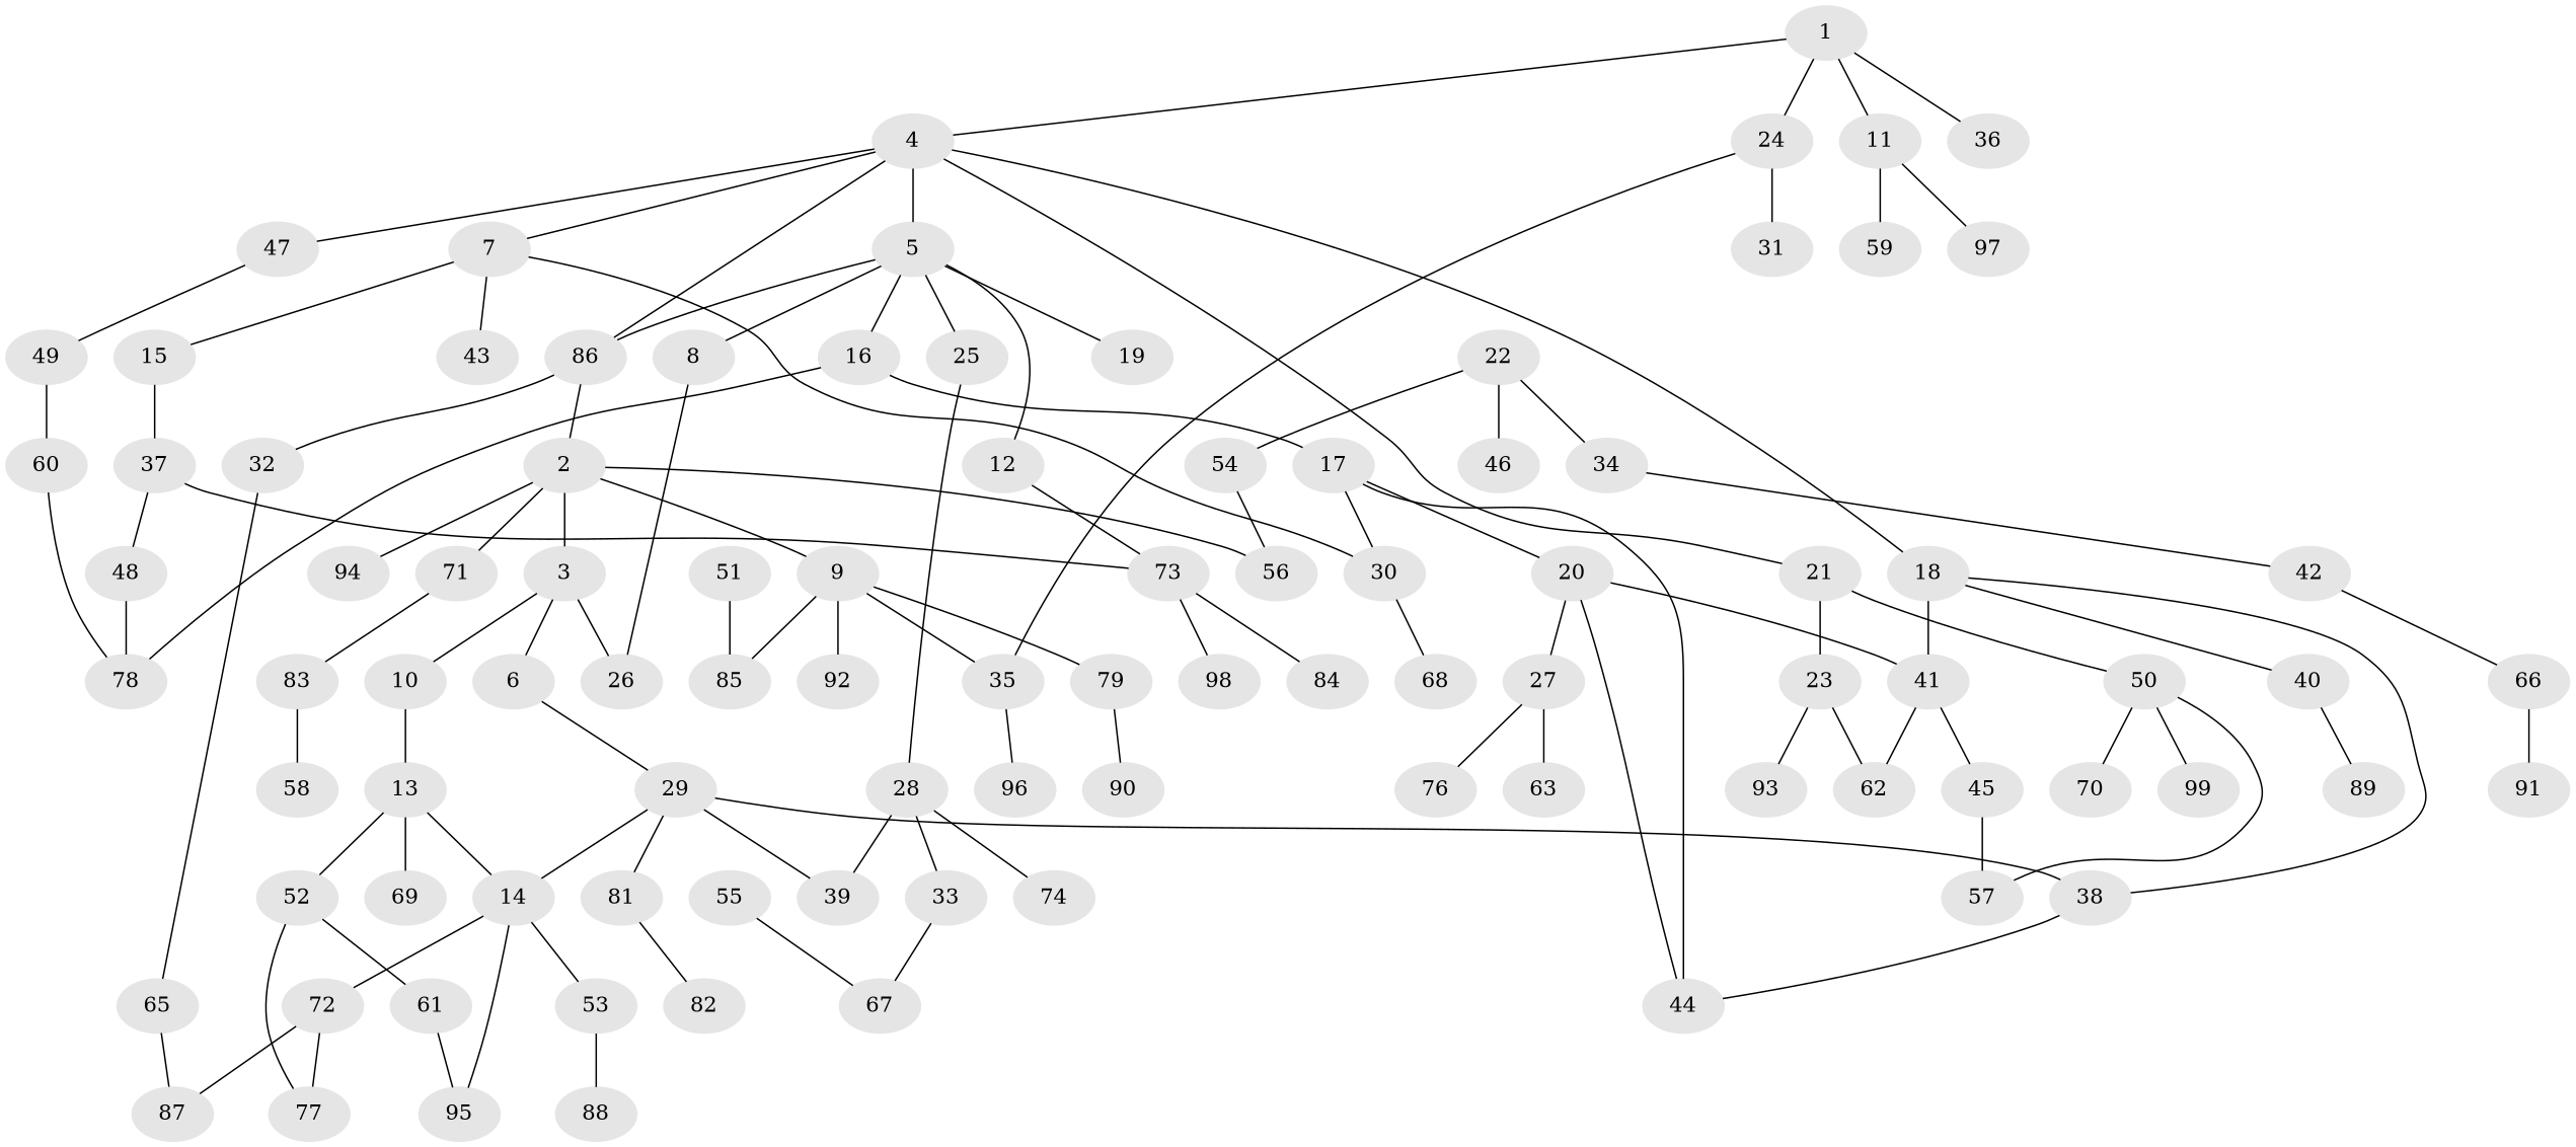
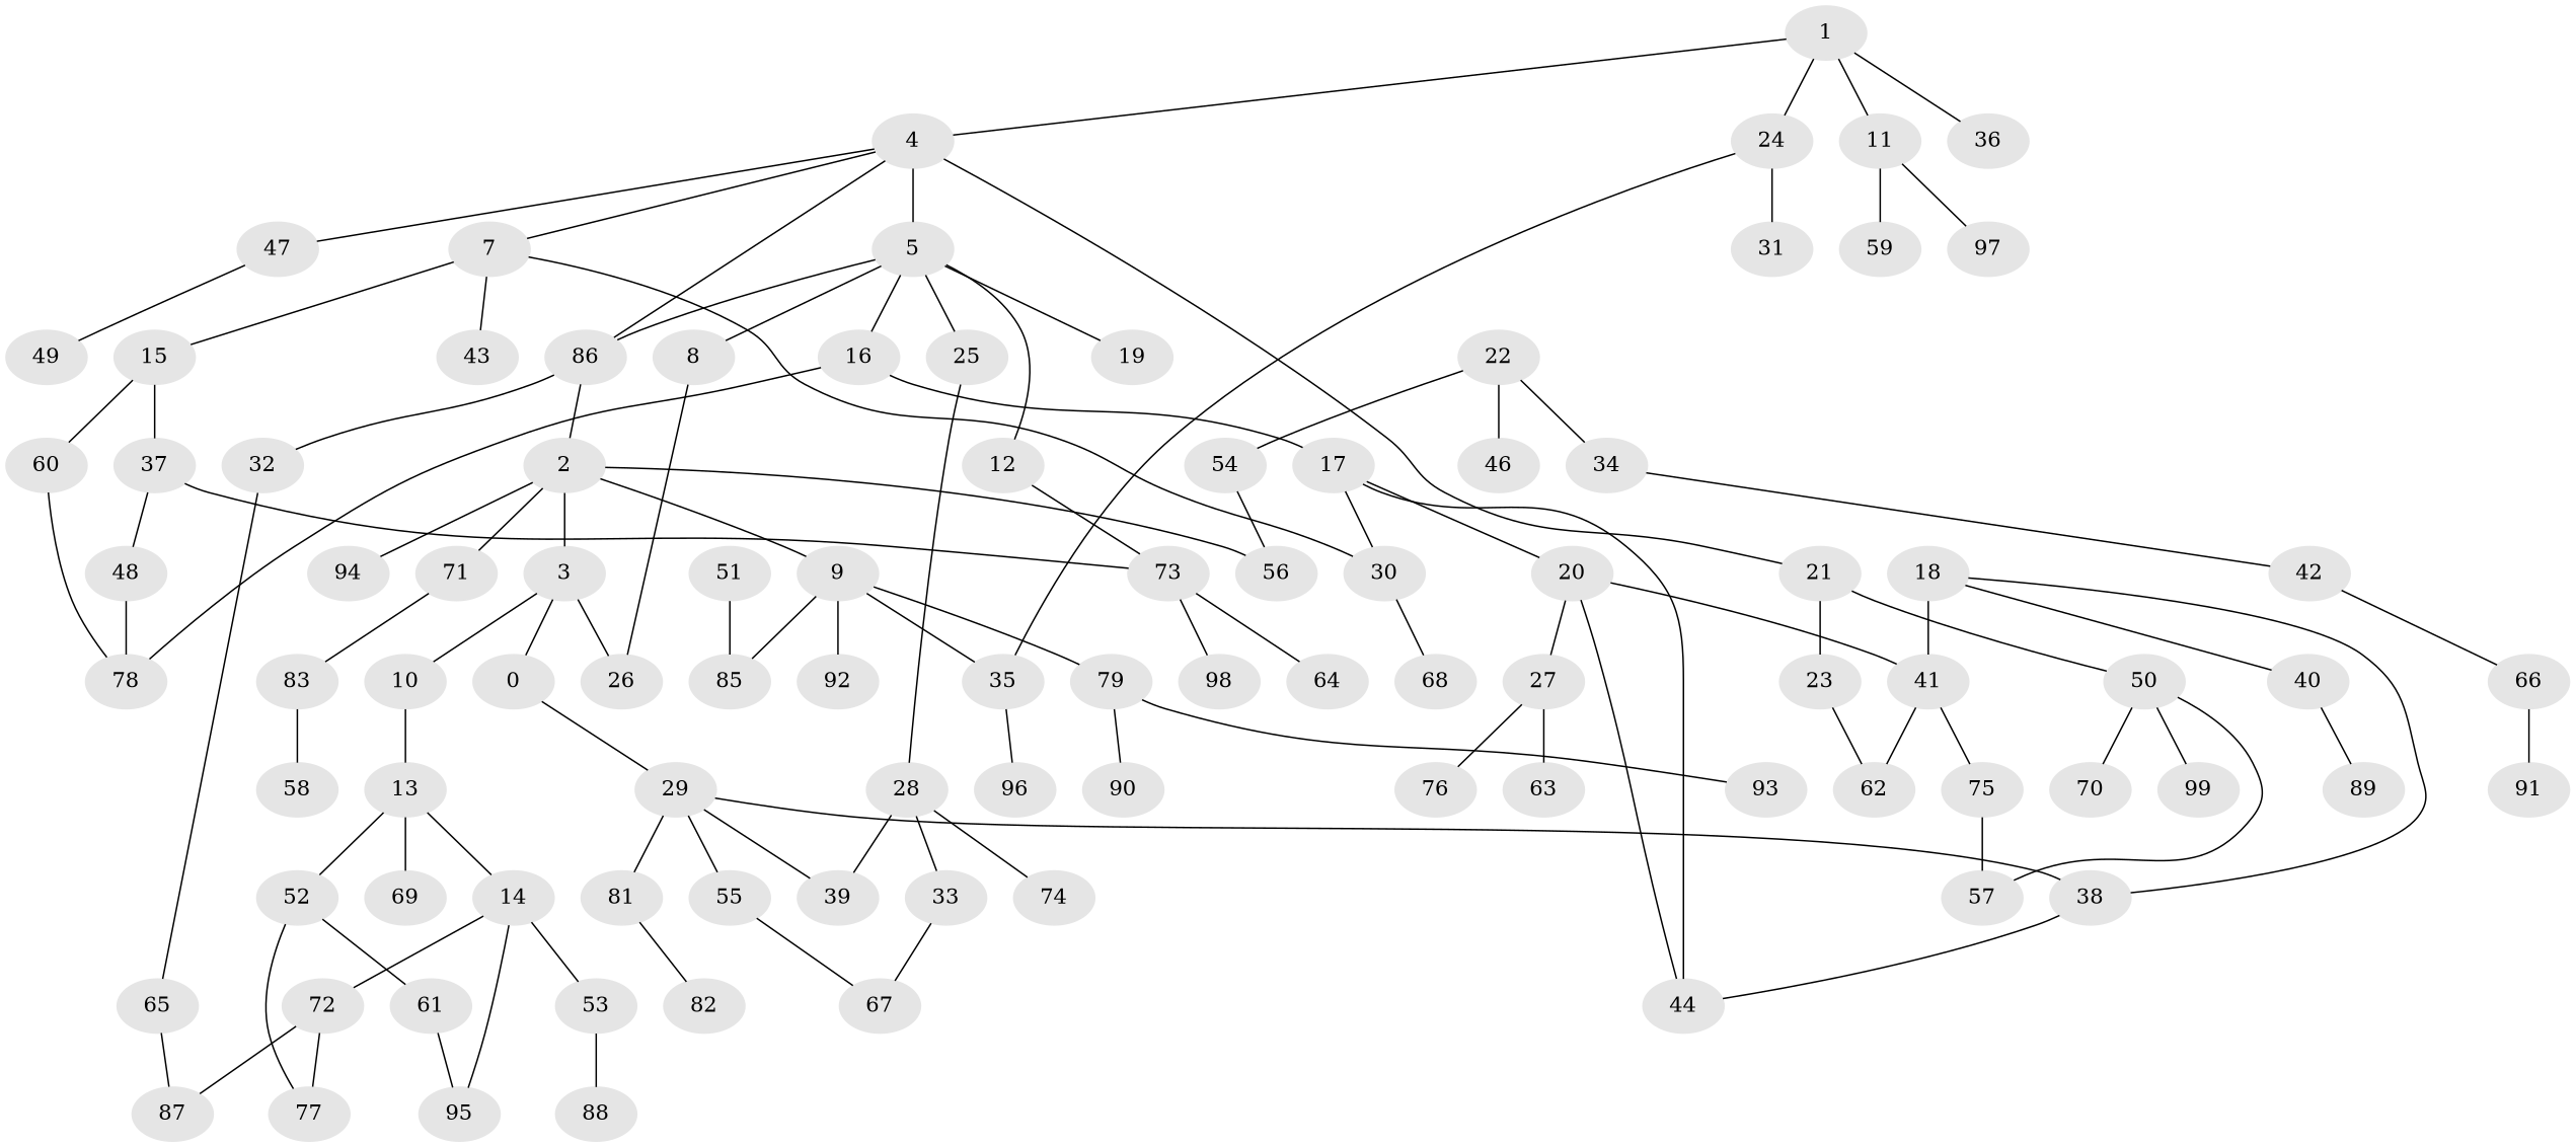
  graph {
    node [color=gray90 style=filled]
    1
    4
    11
    24
    36
    2
    3
    9
    56
    71
    94
    5
    7
    18
    21
    47
    86
    59
    97
    35
    31
-   6
+   6 [label=0]
    10
    26
    79
    85
    92
    83
    29
    13
    8
    12
    16
    19
    25
    15
    30
    43
    38
    40
    41
    23
    50
    32
    65
    49
    73
    17
    78
    22
    34
    46
    54
    28
    39
    55
    81
    37
    60
    68
    96
    90
    93
    14
    52
    69
-   84
+   84 [label=64]
    98
    53
    72
    95
    61
    77
    88
    87
    48
    20
    44
    27
    89
    62
-   45
+   45 [label=75]
    63
    76
    57
    70
    99
    42
    33
    74
    67
    82
    66
    51
    91
    58
    1 -- 4
    1 -- 11
    1 -- 24
    1 -- 36
    4 -- 5
    4 -- 7
-   4 -- 18
    4 -- 21
    4 -- 47
    4 -- 86
    11 -- 59
    11 -- 97
    24 -- 35
    24 -- 31
    2 -- 3
    2 -- 9
    2 -- 56
    2 -- 71
    2 -- 94
    3 -- 6
    3 -- 10
    3 -- 26
    9 -- 35
    9 -- 79
    9 -- 85
    9 -- 92
    71 -- 83
    5 -- 86
    5 -- 8
    5 -- 12
    5 -- 16
    5 -- 19
    5 -- 25
    7 -- 15
    7 -- 30
    7 -- 43
    18 -- 38
    18 -- 40
    18 -- 41
    21 -- 23
    21 -- 50
    47 -- 49
    86 -- 2
    86 -- 32
    35 -- 96
    6 -- 29
    10 -- 13
    79 -- 90
-   23 -- 93
+   79 -- 93
    83 -- 58
    29 -- 38
    29 -- 39
-   29 -- 14
+   29 -- 55
    29 -- 81
    13 -- 14
    13 -- 52
    13 -- 69
    8 -- 26
    12 -- 73
    16 -- 17
    16 -- 78
    25 -- 28
    15 -- 37
-   49 -- 60
+   15 -- 60
    30 -- 68
    38 -- 44
    40 -- 89
    41 -- 62
    41 -- 45
    23 -- 62
    50 -- 57
    50 -- 70
    50 -- 99
    32 -- 65
    65 -- 87
    73 -- 84
    73 -- 98
    17 -- 30
    17 -- 20
    17 -- 44
    22 -- 34
    22 -- 46
    22 -- 54
    34 -- 42
    54 -- 56
    28 -- 39
    28 -- 33
    28 -- 74
    55 -- 67
    81 -- 82
    37 -- 73
    37 -- 48
    60 -- 78
    14 -- 53
    14 -- 72
    14 -- 95
    52 -- 61
    52 -- 77
    53 -- 88
    72 -- 77
    72 -- 87
    61 -- 95
    48 -- 78
    20 -- 41
    20 -- 44
    20 -- 27
    27 -- 63
    27 -- 76
    45 -- 57
    42 -- 66
    33 -- 67
    66 -- 91
    51 -- 85
  }
